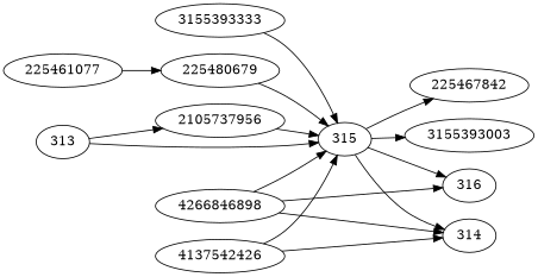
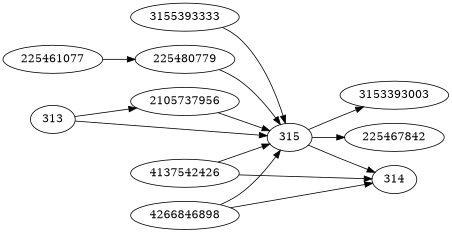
  strict digraph {
    rankdir=LR
    2105737956
    315
-   316
    225467842
-   3155393003
+   3155393003 [label=3153393003]
    314
-   225480679
+   225480679 [label=225480779]
    4266846898
    225461077
    3155393333
    313
    4137542426
    2105737956 -> 315
-   315 -> 316
    315 -> 225467842
    315 -> 3155393003
    315 -> 314
    225480679 -> 315
    4266846898 -> 315
-   4266846898 -> 316
    4266846898 -> 314
    225461077 -> 225480679
    3155393333 -> 315
    313 -> 2105737956
    313 -> 315
    4137542426 -> 315
    4137542426 -> 314
  }
